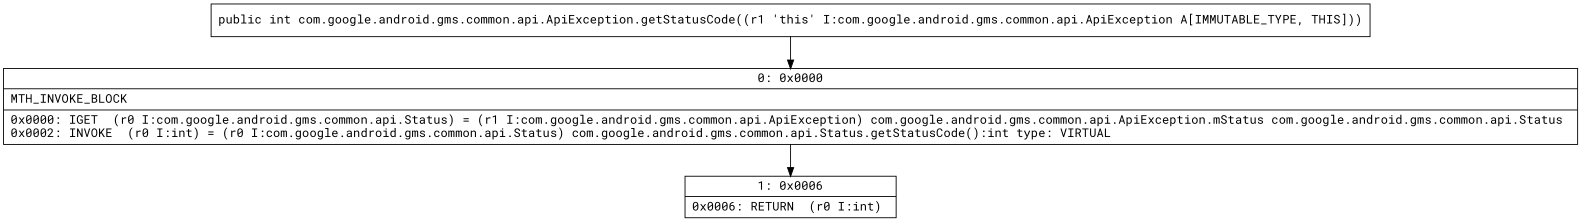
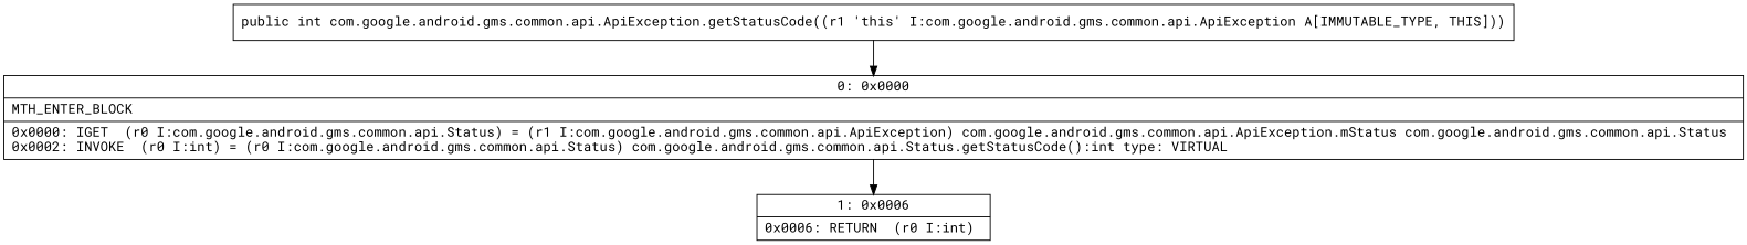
  digraph {
    fontname="Roboto Mono"
    node [shape=record fontname="Roboto Mono"]
    edge [fontname="Roboto Mono"]
-   n1 [label="{0\:\ 0x0000|MTH_INVOKE_BLOCK\l|0x0000: IGET  (r0 I:com.google.android.gms.common.api.Status) = (r1 I:com.google.android.gms.common.api.ApiException) com.google.android.gms.common.api.ApiException.mStatus com.google.android.gms.common.api.Status \l0x0002: INVOKE  (r0 I:int) = (r0 I:com.google.android.gms.common.api.Status) com.google.android.gms.common.api.Status.getStatusCode():int type: VIRTUAL \l}"]
+   n1 [label="{0\:\ 0x0000|MTH_ENTER_BLOCK\l|0x0000: IGET  (r0 I:com.google.android.gms.common.api.Status) = (r1 I:com.google.android.gms.common.api.ApiException) com.google.android.gms.common.api.ApiException.mStatus com.google.android.gms.common.api.Status \l0x0002: INVOKE  (r0 I:int) = (r0 I:com.google.android.gms.common.api.Status) com.google.android.gms.common.api.Status.getStatusCode():int type: VIRTUAL \l}"]
    n2 [label="{1\:\ 0x0006|0x0006: RETURN  (r0 I:int) \l}"]
    n3 [label="{public int com.google.android.gms.common.api.ApiException.getStatusCode((r1 'this' I:com.google.android.gms.common.api.ApiException A[IMMUTABLE_TYPE, THIS])) }"]
    n1 -> n2
    n3 -> n1
  }
